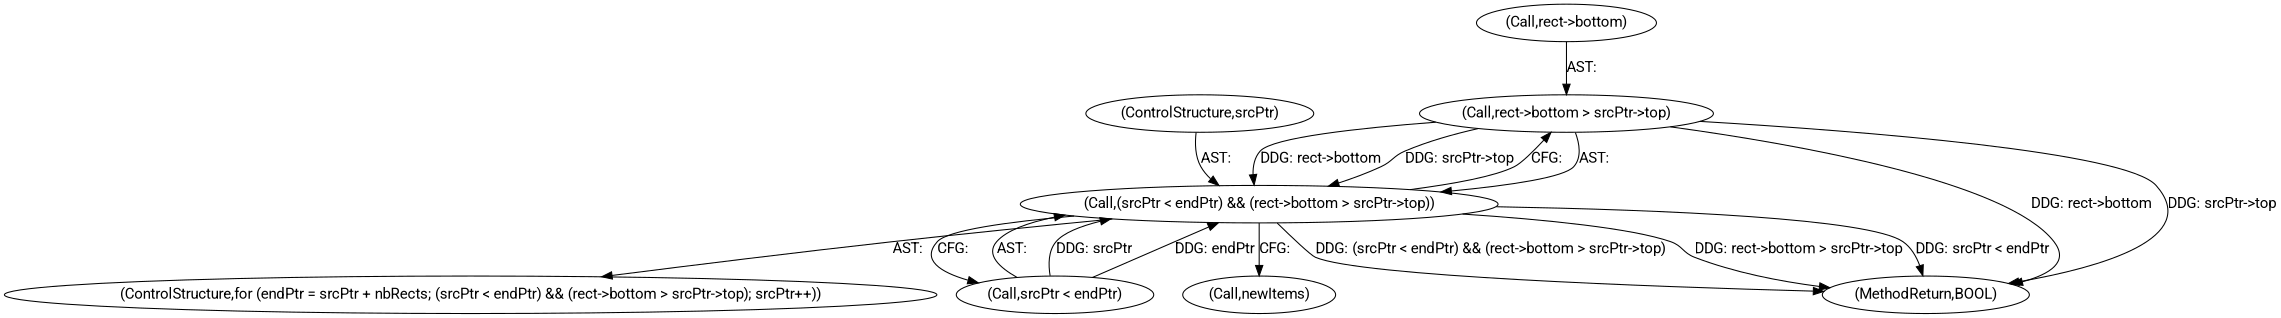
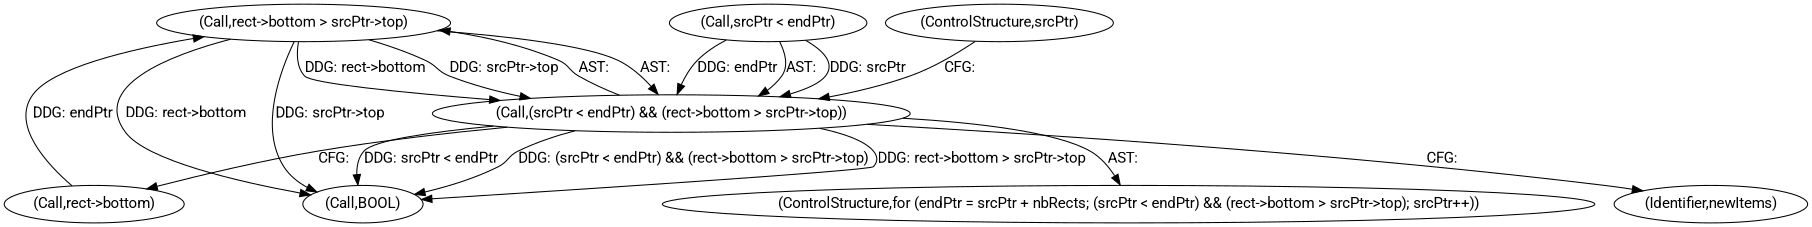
  digraph {
    fontname=Roboto
    node [fontname=Roboto]
    edge [fontname=Roboto]
    n1 [label="(Call,rect->bottom > srcPtr->top)"]
    n2 [label="(Call,(srcPtr < endPtr) && (rect->bottom > srcPtr->top))"]
-   n3 [label="(MethodReturn,BOOL)"]
+   n3 [label="(Call,BOOL)"]
    n4 [label="(ControlStructure,for (endPtr = srcPtr + nbRects; (srcPtr < endPtr) && (rect->bottom > srcPtr->top); srcPtr++))"]
    n5 [label="(Call,srcPtr < endPtr)"]
-   n6 [label="(Call,newItems)"]
+   n6 [label="(Identifier,newItems)"]
    n7 [label="(ControlStructure,srcPtr)"]
    n8 [label="(Call,rect->bottom)"]
    n1 -> n2 [label="AST: "]
    n1 -> n2 [label="DDG: rect->bottom"]
    n1 -> n2 [label="DDG: srcPtr->top"]
    n1 -> n3 [label="DDG: rect->bottom"]
    n1 -> n3 [label="DDG: srcPtr->top"]
-   n2 -> n1 [label="CFG: "]
+   n2 -> n1 [label="AST: "]
    n2 -> n3 [label="DDG: rect->bottom > srcPtr->top"]
    n2 -> n3 [label="DDG: srcPtr < endPtr"]
    n2 -> n3 [label="DDG: (srcPtr < endPtr) && (rect->bottom > srcPtr->top)"]
    n2 -> n4 [label="AST: "]
-   n2 -> n5 [label="CFG: "]
+   n2 -> n8 [label="CFG: "]
    n2 -> n6 [label="CFG: "]
    n5 -> n2 [label="AST: "]
    n5 -> n2 [label="DDG: srcPtr"]
    n5 -> n2 [label="DDG: endPtr"]
-   n7 -> n2 [label="AST: "]
-   n8 -> n1 [label="AST: "]
+   n7 -> n2 [label="CFG: "]
+   n8 -> n1 [label="DDG: endPtr"]
  }
